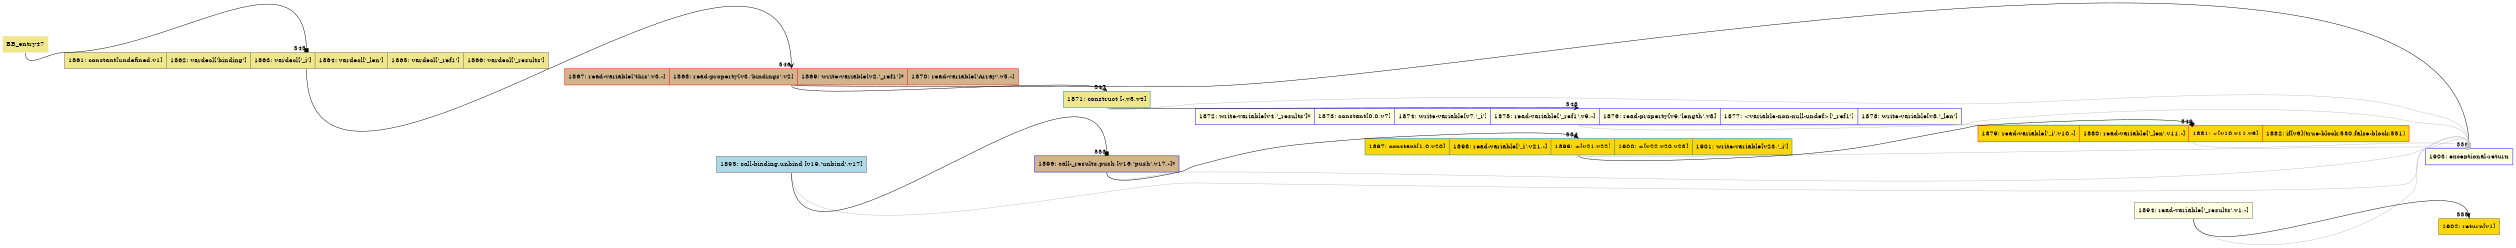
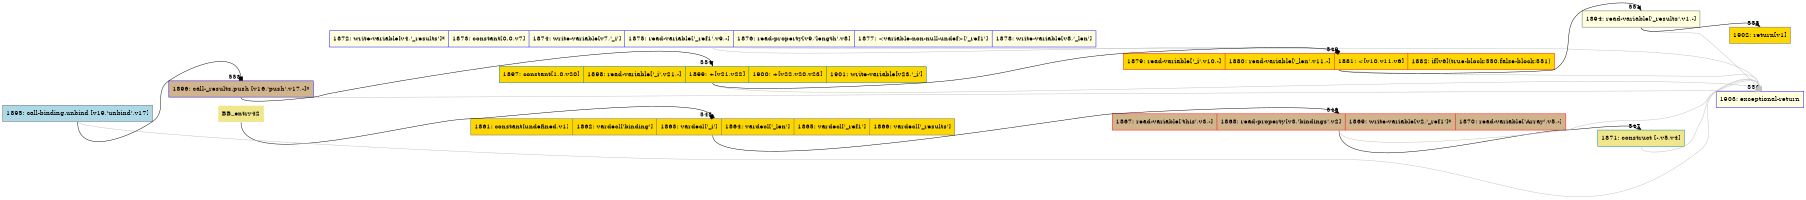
  digraph {
    rankdir=LR
    node [color=blue fillcolor=khaki shape=record style=filled]
    edge [arrowhead=normal headport=n tailport=s]
-   BB_entry42 [shape=none label=BB_entry47]
-   n2 [color=gray40 label="{1861: constant[undefined,v1]|1862: vardecl['binding']|1863: vardecl['_i']|1864: vardecl['_len']|1865: vardecl['_ref1']|1866: vardecl['_results']}"]
+   BB_entry42 [shape=none]
+   n2 [color=gray40 fillcolor=gold label="{1861: constant[undefined,v1]|1862: vardecl['binding']|1863: vardecl['_i']|1864: vardecl['_len']|1865: vardecl['_ref1']|1866: vardecl['_results']}"]
    n3 [color=red fillcolor=tan label="{1867: read-variable['this',v3,-]|1868: read-property[v3,'bindings',v2]|1869: write-variable[v2,'_ref1']*|1870: read-variable['Array',v5,-]}"]
    n4 [color=teal label="{1871: construct [-,v5,v4]}"]
    n5 [fillcolor=lightyellow label="{1903: exceptional-return}"]
    n6 [fillcolor=lightyellow label="{1872: write-variable[v4,'_results']*|1873: constant[0.0,v7]|1874: write-variable[v7,'_i']|1875: read-variable['_ref1',v9,-]|1876: read-property[v9,'length',v8]|1877: \<variable-non-null-undef\>['_ref1']|1878: write-variable[v8,'_len']}"]
    n7 [color=red fillcolor=gold label="{1879: read-variable['_i',v10,-]|1880: read-variable['_len',v11,-]|1881: \<[v10,v11,v6]|1882: if[v6](true-block:550,false-block:551)}"]
    n8 [color=gray40 fillcolor=lightyellow label="{1894: read-variable['_results',v1,-]}"]
    n9 [color=gray40 fillcolor=gold label="{1902: return[v1]}"]
    n10 [color=gray40 fillcolor=lightblue label="{1895: call-binding.unbind [v19,'unbind',v17]}"]
    n11 [fillcolor=tan label="{1896: call-_results.push [v16,'push',v17,-]*}"]
    n12 [color=teal fillcolor=gold label="{1897: constant[1.0,v20]|1898: read-variable['_i',v21,-]|1899: +[v21,v22]|1900: +[v22,v20,v23]|1901: write-variable[v23,'_i']}"]
    BB_entry42 -> n2 [arrowhead=box headlabel="    545"]
    n2 -> n3 [arrowhead=vee headlabel="      546"]
    n3 -> n4 [arrowhead=vee headlabel="      547"]
-   n3 -> n5 [color=black headlabel="      556"]
+   n3 -> n5 [color=gray headlabel="      556"]
    n4 -> n5 [arrowhead=vee color=gray]
-   n4 -> n6 [arrowhead=vee headlabel="      548"]
    n6 -> n5 [arrowhead=box color=gray]
    n6 -> n7 [arrowhead=vee color=gray headlabel="      549"]
    n7 -> n5 [arrowhead=box color=gray]
+   n7 -> n8 [headlabel="      551"]
    n8 -> n5 [color=gray]
    n8 -> n9 [headlabel="      555"]
    n10 -> n5 [color=gray]
    n10 -> n11 [arrowhead=box headlabel="      553"]
    n11 -> n5 [color=gray]
    n11 -> n12 [headlabel="      554"]
    n12 -> n5 [arrowhead=box color=gray]
    n12 -> n7 [arrowhead=box]
  }
